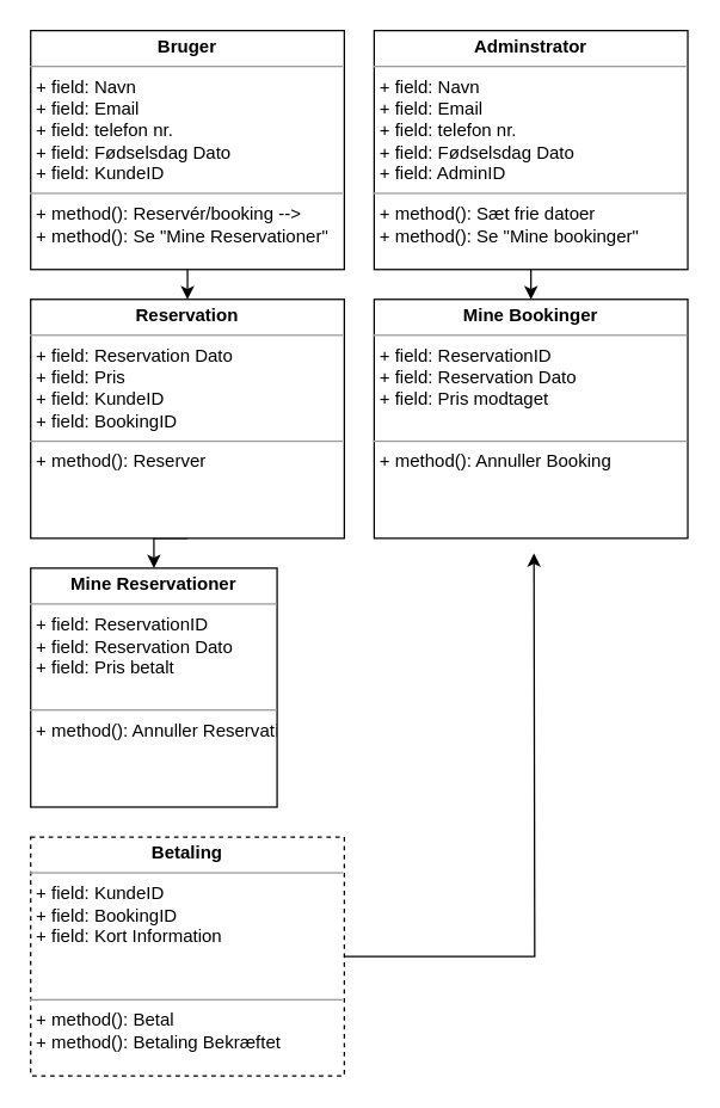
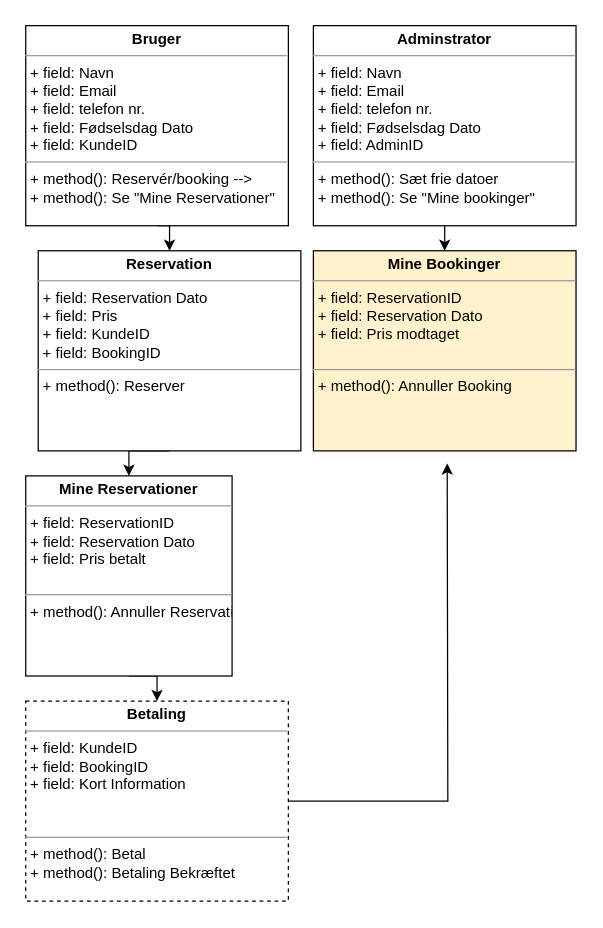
  <mxCell id="0" />
  <mxCell id="1" parent="0" />
  <mxCell id="2" style="edgeStyle=orthogonalEdgeStyle;rounded=0;orthogonalLoop=1;jettySize=auto;html=1;exitX=0.5;exitY=1;exitDx=0;exitDy=0;entryX=0.5;entryY=0;entryDx=0;entryDy=0;" parent="1" source="3" target="7" edge="1"><mxGeometry relative="1" as="geometry" /></mxCell>
  <mxCell id="3" value="&lt;p style=&quot;margin: 0px ; margin-top: 4px ; text-align: center&quot;&gt;&lt;b&gt;Bruger&lt;/b&gt;&lt;/p&gt;&lt;hr size=&quot;1&quot;&gt;&lt;p style=&quot;margin: 0px ; margin-left: 4px&quot;&gt;+ field: Navn&lt;/p&gt;&lt;p style=&quot;margin: 0px ; margin-left: 4px&quot;&gt;+ field: Email&lt;br&gt;&lt;/p&gt;&lt;p style=&quot;margin: 0px ; margin-left: 4px&quot;&gt;+ field: telefon nr.&lt;br&gt;&lt;/p&gt;&lt;p style=&quot;margin: 0px ; margin-left: 4px&quot;&gt;+ field: Fødselsdag Dato&lt;br&gt;&lt;/p&gt;&lt;p style=&quot;margin: 0px ; margin-left: 4px&quot;&gt;+ field: KundeID&lt;br&gt;&lt;/p&gt;&lt;hr size=&quot;1&quot;&gt;&lt;p style=&quot;margin: 0px ; margin-left: 4px&quot;&gt;&lt;span&gt;+ method(): Reservér/booking --&amp;gt;&lt;/span&gt;&lt;br&gt;&lt;/p&gt;&lt;p style=&quot;margin: 0px ; margin-left: 4px&quot;&gt;&lt;span&gt;+ method(): Se &quot;Mine Reservationer&quot;&lt;/span&gt;&lt;/p&gt;" style="verticalAlign=top;align=left;overflow=fill;fontSize=12;fontFamily=Helvetica;html=1;" parent="1" vertex="1"><mxGeometry x="20" y="20" width="210" height="160" as="geometry" /></mxCell>
  <mxCell id="4" style="edgeStyle=orthogonalEdgeStyle;rounded=0;orthogonalLoop=1;jettySize=auto;html=1;exitX=0.5;exitY=1;exitDx=0;exitDy=0;entryX=0.5;entryY=0;entryDx=0;entryDy=0;" parent="1" source="5" target="12" edge="1"><mxGeometry relative="1" as="geometry" /></mxCell>
  <mxCell id="5" value="&lt;p style=&quot;margin: 0px ; margin-top: 4px ; text-align: center&quot;&gt;&lt;b&gt;Adminstrator&lt;/b&gt;&lt;/p&gt;&lt;hr size=&quot;1&quot;&gt;&lt;p style=&quot;margin: 0px ; margin-left: 4px&quot;&gt;+ field: Navn&lt;/p&gt;&lt;p style=&quot;margin: 0px ; margin-left: 4px&quot;&gt;+ field: Email&lt;br&gt;&lt;/p&gt;&lt;p style=&quot;margin: 0px ; margin-left: 4px&quot;&gt;+ field: telefon nr.&lt;br&gt;&lt;/p&gt;&lt;p style=&quot;margin: 0px ; margin-left: 4px&quot;&gt;+ field: Fødselsdag Dato&lt;br&gt;&lt;/p&gt;&lt;p style=&quot;margin: 0px ; margin-left: 4px&quot;&gt;+ field: AdminID&lt;br&gt;&lt;/p&gt;&lt;hr size=&quot;1&quot;&gt;&lt;p style=&quot;margin: 0px ; margin-left: 4px&quot;&gt;+ method(): Sæt frie datoer&lt;/p&gt;&lt;p style=&quot;margin: 0px ; margin-left: 4px&quot;&gt;+ method(): Se &quot;Mine bookinger&quot;&lt;/p&gt;&lt;p style=&quot;margin: 0px ; margin-left: 4px&quot;&gt;&lt;br&gt;&lt;/p&gt;" style="verticalAlign=top;align=left;overflow=fill;fontSize=12;fontFamily=Helvetica;html=1;" parent="1" vertex="1"><mxGeometry x="250" y="20" width="210" height="160" as="geometry" /></mxCell>
  <mxCell id="6" style="edgeStyle=orthogonalEdgeStyle;rounded=0;orthogonalLoop=1;jettySize=auto;html=1;exitX=0.5;exitY=1;exitDx=0;exitDy=0;entryX=0.5;entryY=0;entryDx=0;entryDy=0;" parent="1" source="7" target="11" edge="1"><mxGeometry relative="1" as="geometry" /></mxCell>
- <mxCell id="7" value="&lt;p style=&quot;margin: 0px ; margin-top: 4px ; text-align: center&quot;&gt;&lt;b&gt;Reservation&lt;/b&gt;&lt;/p&gt;&lt;hr size=&quot;1&quot;&gt;&lt;p style=&quot;margin: 0px ; margin-left: 4px&quot;&gt;&lt;span&gt;+ field: Reservation Dato&lt;/span&gt;&lt;br&gt;&lt;/p&gt;&lt;p style=&quot;margin: 0px ; margin-left: 4px&quot;&gt;+ field: Pris&lt;/p&gt;&lt;p style=&quot;margin: 0px 0px 0px 4px&quot;&gt;+ field: KundeID&lt;/p&gt;&lt;p style=&quot;margin: 0px ; margin-left: 4px&quot;&gt;+ field: BookingID&lt;br&gt;&lt;/p&gt;&lt;hr size=&quot;1&quot;&gt;&lt;p style=&quot;margin: 0px ; margin-left: 4px&quot;&gt;+ method(): Reserver&lt;/p&gt;&lt;p style=&quot;margin: 0px ; margin-left: 4px&quot;&gt;&lt;br&gt;&lt;/p&gt;" style="verticalAlign=top;align=left;overflow=fill;fontSize=12;fontFamily=Helvetica;html=1;" parent="1" vertex="1"><mxGeometry x="20" y="200" width="210" height="160" as="geometry" /></mxCell>
+ <mxCell id="7" value="&lt;p style=&quot;margin: 0px ; margin-top: 4px ; text-align: center&quot;&gt;&lt;b&gt;Reservation&lt;/b&gt;&lt;/p&gt;&lt;hr size=&quot;1&quot;&gt;&lt;p style=&quot;margin: 0px ; margin-left: 4px&quot;&gt;&lt;span&gt;+ field: Reservation Dato&lt;/span&gt;&lt;br&gt;&lt;/p&gt;&lt;p style=&quot;margin: 0px ; margin-left: 4px&quot;&gt;+ field: Pris&lt;/p&gt;&lt;p style=&quot;margin: 0px 0px 0px 4px&quot;&gt;+ field: KundeID&lt;/p&gt;&lt;p style=&quot;margin: 0px ; margin-left: 4px&quot;&gt;+ field: BookingID&lt;br&gt;&lt;/p&gt;&lt;hr size=&quot;1&quot;&gt;&lt;p style=&quot;margin: 0px ; margin-left: 4px&quot;&gt;+ method(): Reserver&lt;/p&gt;&lt;p style=&quot;margin: 0px ; margin-left: 4px&quot;&gt;&lt;br&gt;&lt;/p&gt;" style="verticalAlign=top;align=left;overflow=fill;fontSize=12;fontFamily=Helvetica;html=1;" parent="1" vertex="1"><mxGeometry x="30" y="200" width="210" height="160" as="geometry" /></mxCell>
  <mxCell id="8" style="edgeStyle=orthogonalEdgeStyle;rounded=0;orthogonalLoop=1;jettySize=auto;html=1;exitX=1;exitY=0.5;exitDx=0;exitDy=0;" parent="1" source="9" edge="1"><mxGeometry relative="1" as="geometry"><mxPoint x="357" y="370" as="targetPoint" /></mxGeometry></mxCell>
  <mxCell id="9" value="&lt;p style=&quot;margin: 0px ; margin-top: 4px ; text-align: center&quot;&gt;&lt;b&gt;Betaling&lt;/b&gt;&lt;/p&gt;&lt;hr size=&quot;1&quot;&gt;&lt;p style=&quot;margin: 0px ; margin-left: 4px&quot;&gt;+ field: KundeID&lt;/p&gt;&lt;p style=&quot;margin: 0px ; margin-left: 4px&quot;&gt;+ field: BookingID&lt;/p&gt;&lt;p style=&quot;margin: 0px ; margin-left: 4px&quot;&gt;+ field: Kort Information&lt;/p&gt;&lt;p style=&quot;margin: 0px ; margin-left: 4px&quot;&gt;&lt;br&gt;&lt;/p&gt;&lt;p style=&quot;margin: 0px ; margin-left: 4px&quot;&gt;&lt;br&gt;&lt;/p&gt;&lt;hr size=&quot;1&quot;&gt;&lt;p style=&quot;margin: 0px ; margin-left: 4px&quot;&gt;+ method(): Betal&lt;/p&gt;&lt;p style=&quot;margin: 0px ; margin-left: 4px&quot;&gt;+ method(): Betaling Bekræftet&lt;/p&gt;&lt;p style=&quot;margin: 0px ; margin-left: 4px&quot;&gt;&lt;br&gt;&lt;/p&gt;" style="verticalAlign=top;align=left;overflow=fill;fontSize=12;fontFamily=Helvetica;html=1;dashed=1;" parent="1" vertex="1"><mxGeometry x="20" y="560" width="210" height="160" as="geometry" /></mxCell>
+ <mxCell id="10" style="edgeStyle=orthogonalEdgeStyle;rounded=0;orthogonalLoop=1;jettySize=auto;html=1;exitX=0.5;exitY=1;exitDx=0;exitDy=0;entryX=0.5;entryY=0;entryDx=0;entryDy=0;" parent="1" source="11" target="9" edge="1"><mxGeometry relative="1" as="geometry" /></mxCell>
  <mxCell id="11" value="&lt;p style=&quot;margin: 0px ; margin-top: 4px ; text-align: center&quot;&gt;&lt;b&gt;Mine Reservationer&lt;/b&gt;&lt;/p&gt;&lt;hr size=&quot;1&quot;&gt;&lt;p style=&quot;margin: 0px ; margin-left: 4px&quot;&gt;&lt;span&gt;+ field: ReservationID&lt;/span&gt;&lt;br&gt;&lt;/p&gt;&lt;p style=&quot;margin: 0px ; margin-left: 4px&quot;&gt;+ field: Reservation Dato&lt;/p&gt;&lt;p style=&quot;margin: 0px ; margin-left: 4px&quot;&gt;+ field: Pris betalt&lt;/p&gt;&lt;br&gt;&lt;hr size=&quot;1&quot;&gt;&lt;p style=&quot;margin: 0px ; margin-left: 4px&quot;&gt;+ method(): Annuller Reservation&lt;/p&gt;" style="verticalAlign=top;align=left;overflow=fill;fontSize=12;fontFamily=Helvetica;html=1;" parent="1" vertex="1"><mxGeometry x="20" y="380" width="165" height="160" as="geometry" /></mxCell>
- <mxCell id="12" value="&lt;p style=&quot;margin: 0px ; margin-top: 4px ; text-align: center&quot;&gt;&lt;b&gt;Mine Bookinger&lt;/b&gt;&lt;/p&gt;&lt;hr size=&quot;1&quot;&gt;&lt;p style=&quot;margin: 0px ; margin-left: 4px&quot;&gt;&lt;span&gt;+ field: ReservationID&lt;/span&gt;&lt;br&gt;&lt;/p&gt;&lt;p style=&quot;margin: 0px ; margin-left: 4px&quot;&gt;+ field: Reservation Dato&lt;/p&gt;&lt;p style=&quot;margin: 0px ; margin-left: 4px&quot;&gt;+ field: Pris modtaget&lt;/p&gt;&lt;p style=&quot;margin: 0px ; margin-left: 4px&quot;&gt;&lt;br&gt;&lt;/p&gt;&lt;hr size=&quot;1&quot;&gt;&lt;p style=&quot;margin: 0px ; margin-left: 4px&quot;&gt;+ method(): Annuller Booking&lt;/p&gt;" style="verticalAlign=top;align=left;overflow=fill;fontSize=12;fontFamily=Helvetica;html=1;" parent="1" vertex="1"><mxGeometry x="250" y="200" width="210" height="160" as="geometry" /></mxCell>
+ <mxCell id="12" value="&lt;p style=&quot;margin: 0px ; margin-top: 4px ; text-align: center&quot;&gt;&lt;b&gt;Mine Bookinger&lt;/b&gt;&lt;/p&gt;&lt;hr size=&quot;1&quot;&gt;&lt;p style=&quot;margin: 0px ; margin-left: 4px&quot;&gt;&lt;span&gt;+ field: ReservationID&lt;/span&gt;&lt;br&gt;&lt;/p&gt;&lt;p style=&quot;margin: 0px ; margin-left: 4px&quot;&gt;+ field: Reservation Dato&lt;/p&gt;&lt;p style=&quot;margin: 0px ; margin-left: 4px&quot;&gt;+ field: Pris modtaget&lt;/p&gt;&lt;p style=&quot;margin: 0px ; margin-left: 4px&quot;&gt;&lt;br&gt;&lt;/p&gt;&lt;hr size=&quot;1&quot;&gt;&lt;p style=&quot;margin: 0px ; margin-left: 4px&quot;&gt;+ method(): Annuller Booking&lt;/p&gt;" style="verticalAlign=top;align=left;overflow=fill;fontSize=12;fontFamily=Helvetica;html=1;fillColor=#fff2cc;" parent="1" vertex="1"><mxGeometry x="250" y="200" width="210" height="160" as="geometry" /></mxCell>
